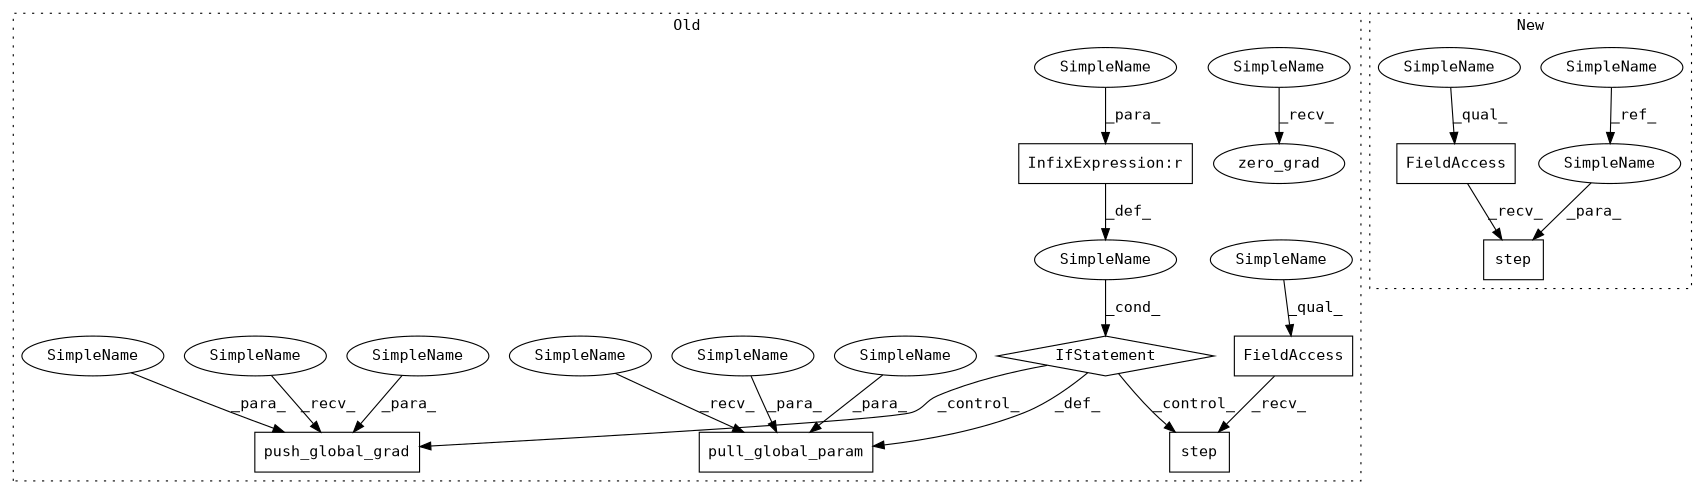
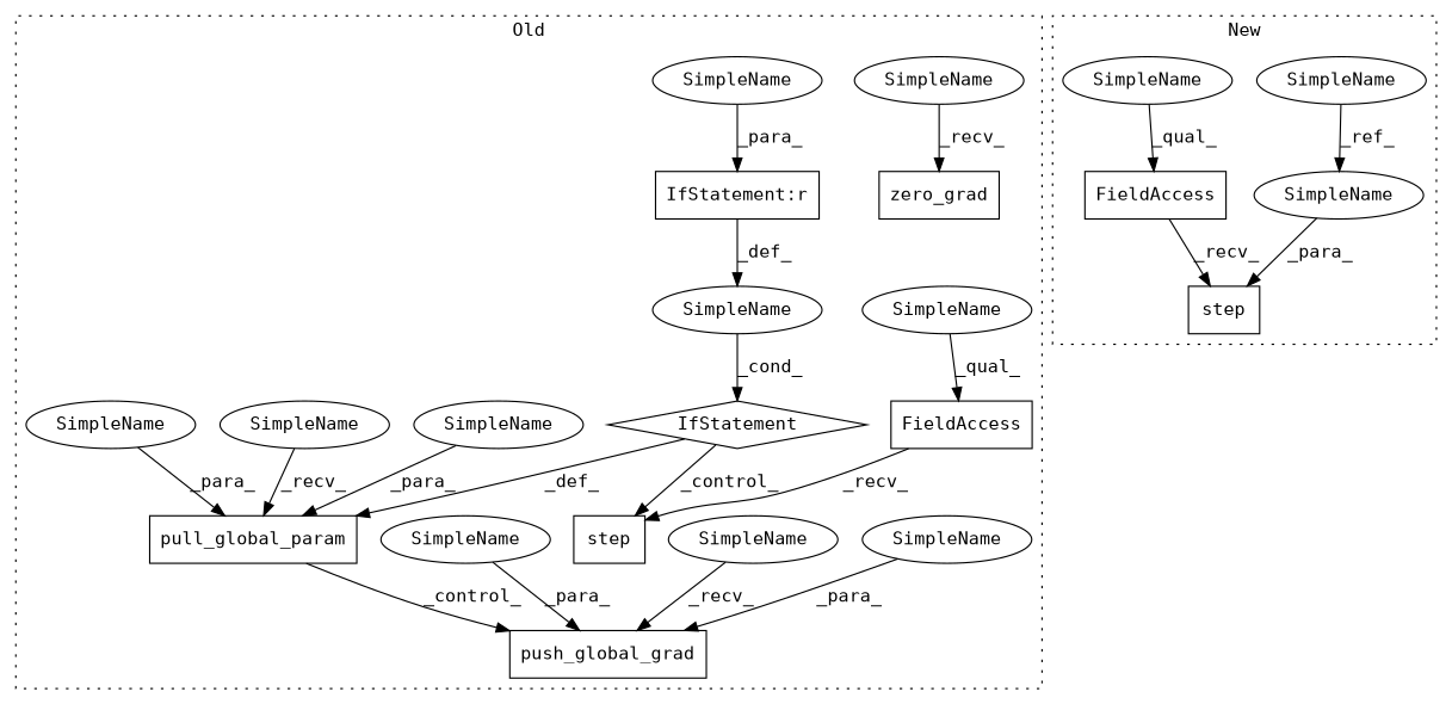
  digraph {
    fontname="DejaVu Sans Mono"
    node [a=42 fontname="DejaVu Sans Mono" l=4 s=8438 shape=ellipse]
    edge [fontname="DejaVu Sans Mono"]
-   n1 [a=32 l=11 label=zero_grad s=7761]
+   n1 [a=32 l=11 label=zero_grad s=7761 shape=box]
    n2 [a=32 l="18,1" label=pull_global_param s="8561,8594" shape=box]
-   n3 [a=27 label="InfixExpression:r" s=8420 shape=box]
+   n3 [a=27 label="IfStatement:r" s=8420 shape=box]
    n4 [label=SimpleName l="" s=""]
    n5 [a=32 l=6 label=step s=8449 shape=box]
    n6 [a=22 l=10 label=FieldAccess shape=box]
    n7 [a=32 l="17,1" label=push_global_grad s="8486,8518" shape=box]
    n8 [a=25 l="4,2" label=IfStatement s="8406,8428" shape=diamond]
    n9 [label=SimpleName]
    n10 [label=SimpleName s=8503]
    n11 [label=SimpleName s=7756]
    n12 [label=SimpleName s=8579]
    n13 [l=8 label=SimpleName s=8552]
    n14 [l=8 label=SimpleName s=8477]
    n15 [l=10 label=SimpleName s=8410]
    n16 [l=10 label=SimpleName s=8508]
    n17 [l=10 label=SimpleName s=8584]
    n18 [a=32 l="5,1" label=step s="7706,7715" shape=box]
    n19 [a=22 l=17 label=FieldAccess s=7688 shape=box]
    n20 [label=SimpleName s=7545]
    n21 [label=SimpleName s=7711]
    n22 [label=SimpleName s=7688]
    subgraph cluster_1 {
      label=Old
      style=dotted
      n1
      n2
      n3
      n4
      n5
      n6
      n7
      n8
      n9
      n10
      n11
      n12
      n13
      n14
      n15
      n16
      n17
    }
    subgraph cluster_2 {
      label=New
      style=dotted
      n18
      n19
      n20
      n21
      n22
    }
    n3 -> n4 [label=_def_]
    n4 -> n8 [label=_cond_]
    n6 -> n5 [label=_recv_]
    n8 -> n2 [label=_def_]
    n8 -> n5 [label=_control_]
-   n8 -> n7 [label=_control_]
+   n2 -> n7 [label=_control_]
    n9 -> n6 [label=_qual_]
    n10 -> n7 [label=_para_]
    n11 -> n1 [label=_recv_]
    n12 -> n2 [label=_para_]
    n13 -> n2 [label=_recv_]
    n14 -> n7 [label=_recv_]
    n15 -> n3 [label=_para_]
    n16 -> n7 [label=_para_]
    n17 -> n2 [label=_para_]
    n19 -> n18 [label=_recv_]
    n20 -> n21 [label=_ref_]
    n21 -> n18 [label=_para_]
    n22 -> n19 [label=_qual_]
  }
